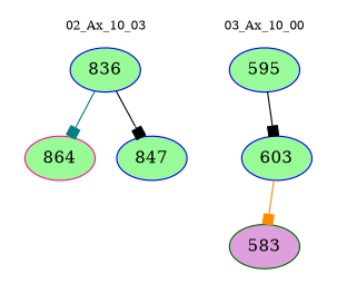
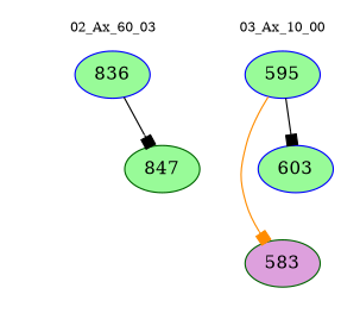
  digraph {
    node [color=blue fillcolor=palegreen style=filled]
    edge [arrowhead=box color=black]
    n1 [label=836]
-   n2 [color=deeppink label=864]
-   n3 [label=847]
+   n3 [color=darkgreen label=847]
    n4 [label=595]
    n5 [color=darkgreen fillcolor=plum label=583]
    n6 [label=603]
    subgraph cluster_1 {
      color=white
      fontsize=10
-     label="02_Ax_10_03"
+     label="02_Ax_60_03"
      n1
-     n2
      n3
    }
    subgraph cluster_2 {
      color=white
      fontsize=10
      label="03_Ax_10_00"
      n4
      n5
      n6
    }
-   n1 -> n2 [color=teal]
    n1 -> n3
-   n6 -> n5 [color=darkorange]
+   n4 -> n5 [color=darkorange]
    n4 -> n6
  }
